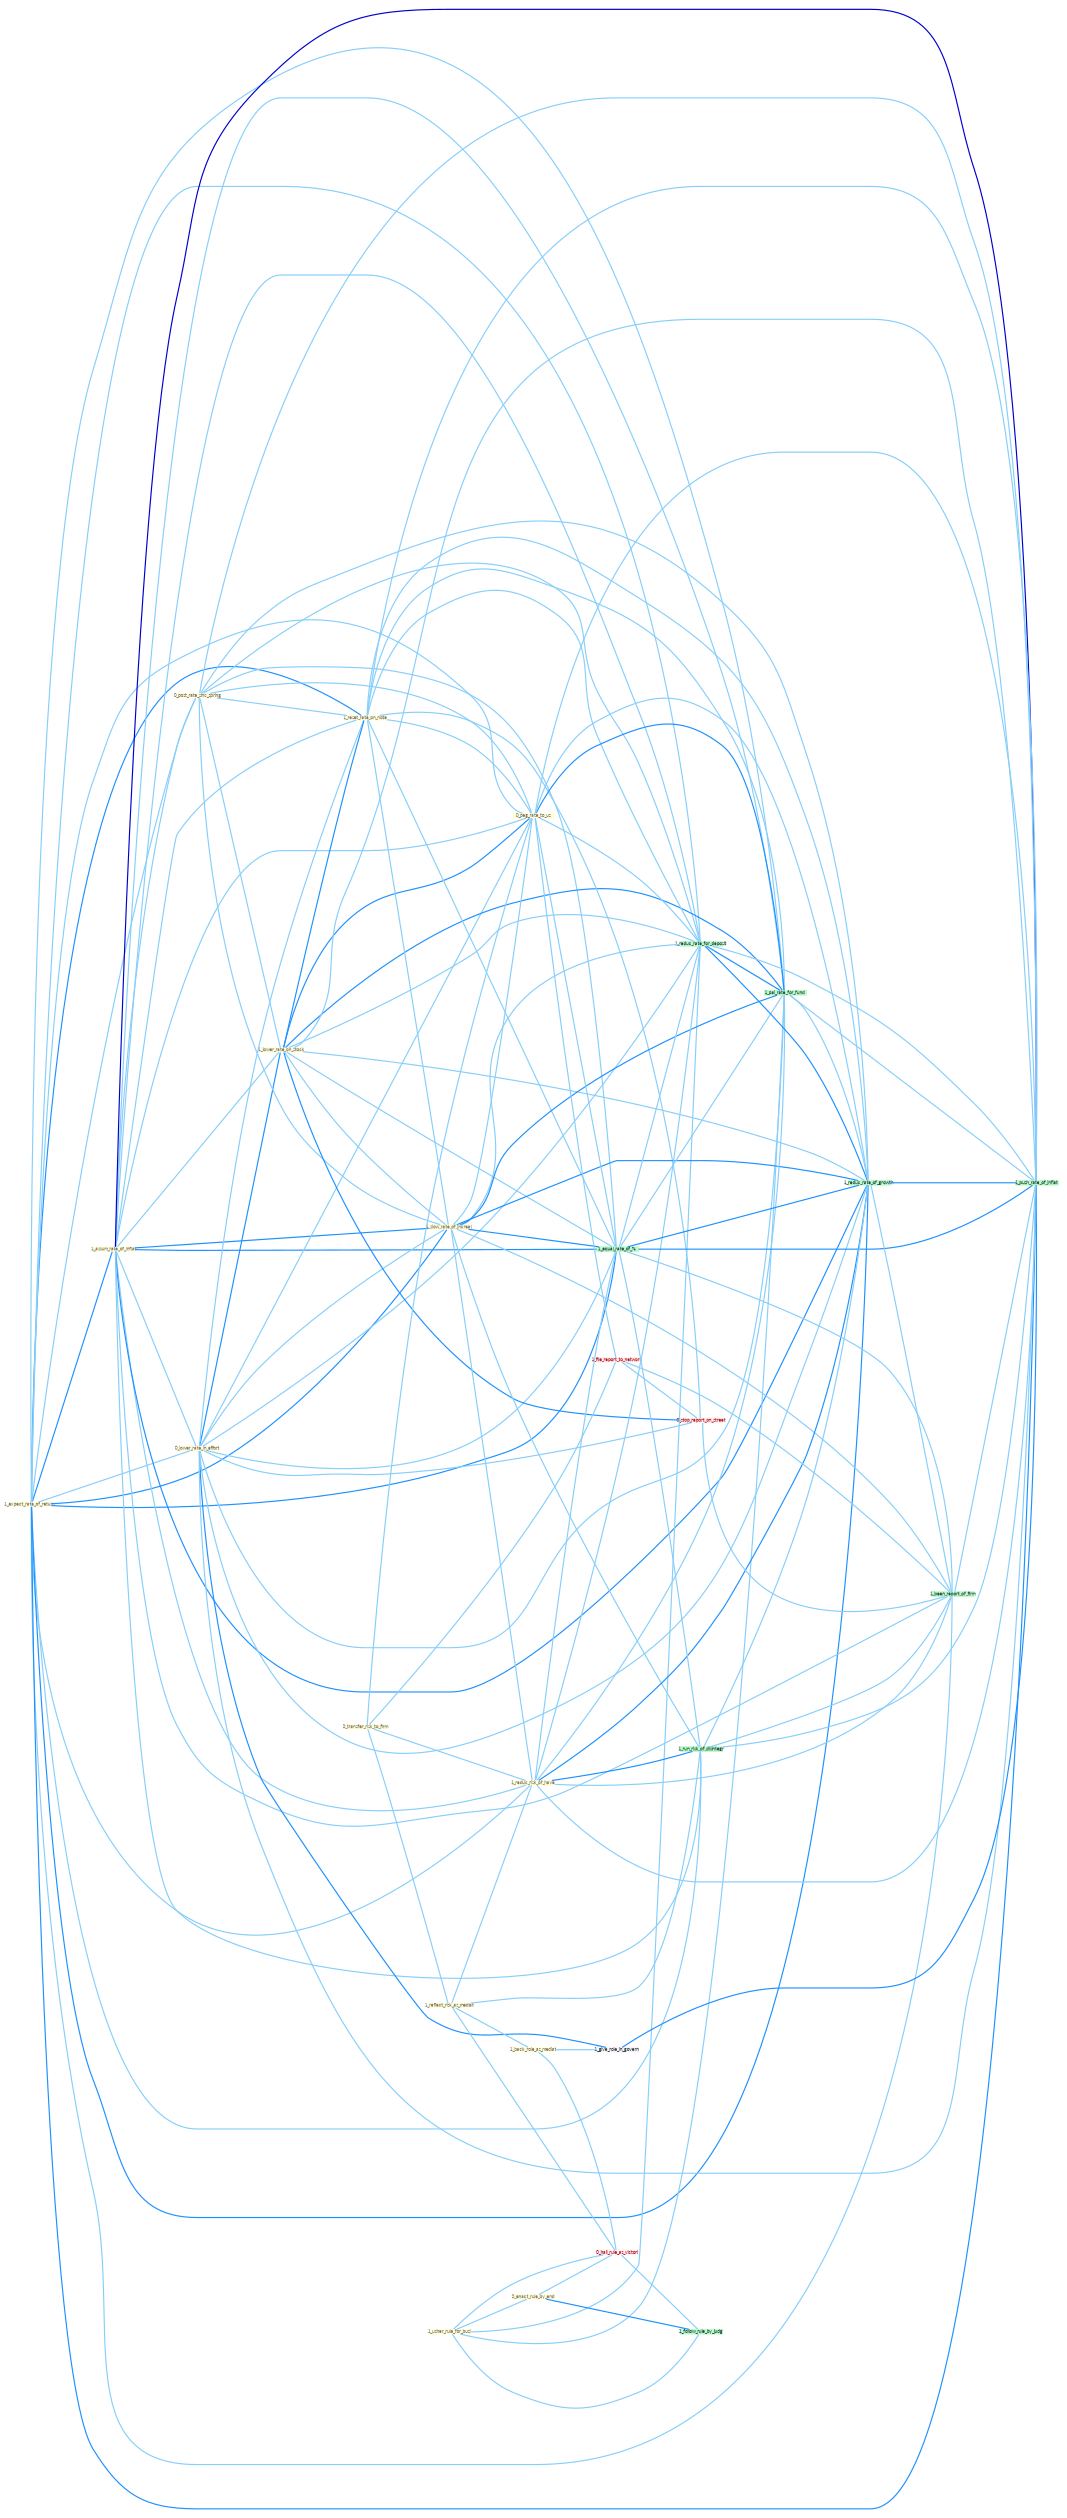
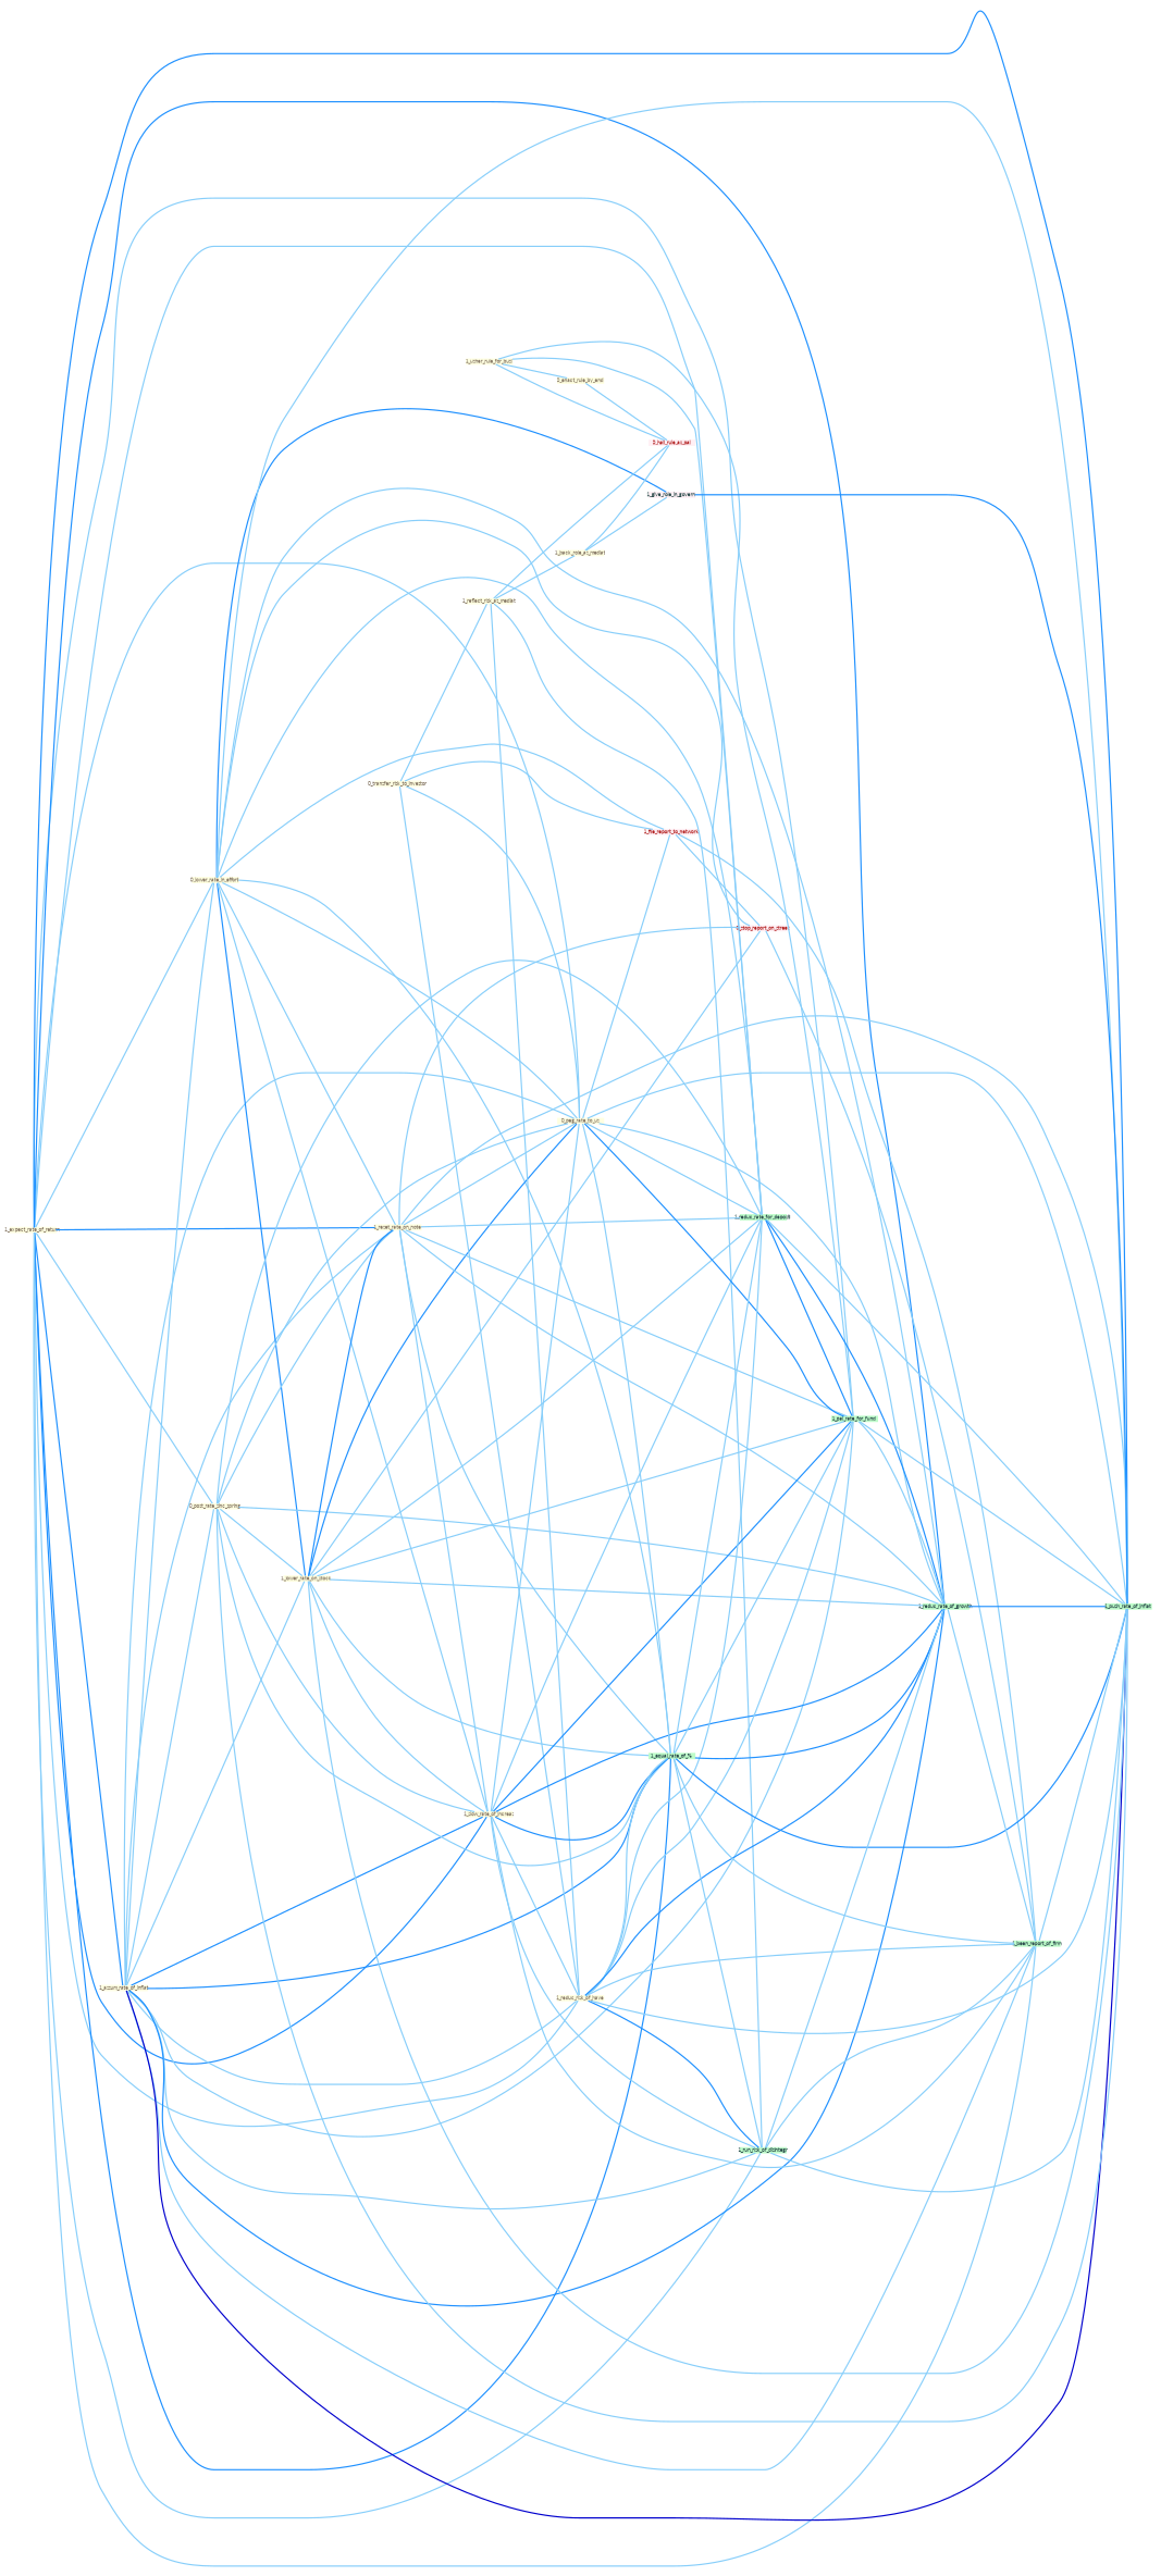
  graph {
    fontname=Lato
    rankdir=LR
    node [color="#ffffe0" fixedsize=true fontcolor="#8b7d6b" fontname=Lato fontsize=4 shape=polygon style=filled]
    edge [color="#87cefa" fontname=Lato w=1]
    "1_expect_rate_of_return " [height=.06 width=.5]
    "1_assum_rate_of_inflat " [height=.06 width=.5]
    "0_lower_rate_in_effort " [height=.06 width=.5]
    "0_post_rate_sinc_spring " [height=.06 width=.5]
    "1_lower_rate_on_stock " [height=.06 width=.5]
-   "0_transfer_risk_to_investor " [height=.06 width=.5 label="0_transfer_risk_to_firm"]
+   "0_transfer_risk_to_investor " [height=.06 width=.5]
    n7 [height=.06 label="1_reflect_risk_as_mediat" width=.5]
    "1_usher_rule_for_busi " [height=.06 width=.5]
    "1_reset_rate_on_note " [height=.06 width=.5]
    "1_back_role_as_mediat " [height=.06 width=.5]
    "1_slow_rate_of_increas " [height=.06 width=.5]
    "0_peg_rate_to_us " [height=.06 width=.5]
    "0_enact_rule_by_end " [height=.06 width=.5]
    "1_reduc_risk_of_have " [height=.06 width=.5]
    "1_file_report_to_network " [color="#fff0f5" fontcolor="#b22222" height=.06 width=.5]
    "0_stop_report_on_street " [color="#fff0f5" fontcolor="#b22222" height=.06 width=.5]
    "1_give_role_in_govern " [color="#fff0f5" fontcolor="#2f4f4f" height=.06 width=.5]
-   "0_hail_rule_as_victori " [color="#fff0f5" fontcolor="#b22222" height=.06 width=.5]
+   "0_hail_rule_as_victori " [color="#fff0f5" fontcolor="#b22222" height=.06 width=.5 label="0_hail_rule_as_pai"]
    "1_equal_rate_of_% " [color="#BDFCC9" fontcolor="#2f4f4f" height=.06 width=.5]
    "1_reduc_rate_for_deposit " [color="#BDFCC9" fontcolor="#2f4f4f" height=.06 width=.5]
    "1_pai_rate_for_fund " [color="#BDFCC9" fontcolor="#2f4f4f" height=.06 width=.5]
    "1_run_risk_of_disintegr " [color="#BDFCC9" fontcolor="#2f4f4f" height=.06 width=.5]
    "1_reduc_rate_of_growth " [color="#BDFCC9" fontcolor="#2f4f4f" height=.06 width=.5]
    "1_been_report_of_firm " [color="#BDFCC9" fontcolor="#2f4f4f" height=.06 width=.5]
    "1_push_rate_of_inflat " [color="#BDFCC9" fontcolor="#2f4f4f" height=.06 width=.5]
-   "1_follow_rule_by_judg " [color="#BDFCC9" fontcolor="#2f4f4f" height=.06 width=.5]
    subgraph sub_1 {
      "1_expect_rate_of_return "
      "1_assum_rate_of_inflat "
      "0_lower_rate_in_effort "
      "0_post_rate_sinc_spring "
      "1_lower_rate_on_stock "
      "0_transfer_risk_to_investor "
      n7
      "1_usher_rule_for_busi "
      "1_reset_rate_on_note "
      "1_back_role_as_mediat "
      "1_slow_rate_of_increas "
      "0_peg_rate_to_us "
      "0_enact_rule_by_end "
      "1_reduc_risk_of_have "
    }
    subgraph sub_2 {
      "1_file_report_to_network "
      "0_stop_report_on_street "
      "1_give_role_in_govern "
      "0_hail_rule_as_victori "
    }
    "1_expect_rate_of_return " -- "1_assum_rate_of_inflat " [color="#1e90ff" w=2]
    "1_expect_rate_of_return " -- "0_lower_rate_in_effort "
    "1_expect_rate_of_return " -- "0_post_rate_sinc_spring "
    "1_expect_rate_of_return " -- "1_reset_rate_on_note " [color="#1e90ff"]
    "1_expect_rate_of_return " -- "1_slow_rate_of_increas " [color="#1e90ff" w=2]
    "1_expect_rate_of_return " -- "0_peg_rate_to_us "
    "1_expect_rate_of_return " -- "1_reduc_risk_of_have "
    "1_expect_rate_of_return " -- "1_equal_rate_of_% " [color="#1e90ff" w=2]
    "1_expect_rate_of_return " -- "1_reduc_rate_for_deposit "
    "1_expect_rate_of_return " -- "1_pai_rate_for_fund "
    "1_expect_rate_of_return " -- "1_run_risk_of_disintegr "
    "1_expect_rate_of_return " -- "1_reduc_rate_of_growth " [color="#1e90ff" w=2]
    "1_expect_rate_of_return " -- "1_been_report_of_firm "
    "1_expect_rate_of_return " -- "1_push_rate_of_inflat " [color="#1e90ff" w=2]
    "1_assum_rate_of_inflat " -- "0_lower_rate_in_effort "
    "1_assum_rate_of_inflat " -- "0_post_rate_sinc_spring "
    "1_assum_rate_of_inflat " -- "1_lower_rate_on_stock "
    "1_assum_rate_of_inflat " -- "1_reset_rate_on_note "
    "1_assum_rate_of_inflat " -- "1_slow_rate_of_increas " [color="#1e90ff" w=2]
    "1_assum_rate_of_inflat " -- "0_peg_rate_to_us "
    "1_assum_rate_of_inflat " -- "1_reduc_risk_of_have "
    "1_assum_rate_of_inflat " -- "1_equal_rate_of_% " [color="#1e90ff" w=2]
-   "1_assum_rate_of_inflat " -- "1_reduc_rate_for_deposit "
    "1_assum_rate_of_inflat " -- "1_pai_rate_for_fund "
    "1_assum_rate_of_inflat " -- "1_run_risk_of_disintegr "
    "1_assum_rate_of_inflat " -- "1_reduc_rate_of_growth " [color="#1e90ff" w=2]
    "1_assum_rate_of_inflat " -- "1_been_report_of_firm "
    "1_assum_rate_of_inflat " -- "1_push_rate_of_inflat " [color="#0000cd" w=3]
    "0_lower_rate_in_effort " -- "1_lower_rate_on_stock " [color="#1e90ff" w=2]
    "0_lower_rate_in_effort " -- "1_reset_rate_on_note "
    "0_lower_rate_in_effort " -- "1_slow_rate_of_increas "
    "0_lower_rate_in_effort " -- "0_peg_rate_to_us "
    "0_lower_rate_in_effort " -- "0_stop_report_on_street "
    "0_lower_rate_in_effort " -- "1_give_role_in_govern " [color="#1e90ff"]
    "0_lower_rate_in_effort " -- "1_equal_rate_of_% "
    "0_lower_rate_in_effort " -- "1_reduc_rate_for_deposit "
-   "0_lower_rate_in_effort " -- "1_pai_rate_for_fund "
+   "0_lower_rate_in_effort " -- "1_file_report_to_network "
    "0_lower_rate_in_effort " -- "1_reduc_rate_of_growth "
    "0_lower_rate_in_effort " -- "1_push_rate_of_inflat "
    "0_post_rate_sinc_spring " -- "1_lower_rate_on_stock "
    "0_post_rate_sinc_spring " -- "1_reset_rate_on_note "
    "0_post_rate_sinc_spring " -- "1_slow_rate_of_increas "
    "0_post_rate_sinc_spring " -- "0_peg_rate_to_us "
    "0_post_rate_sinc_spring " -- "1_equal_rate_of_% "
    "0_post_rate_sinc_spring " -- "1_reduc_rate_for_deposit "
    "0_post_rate_sinc_spring " -- "1_reduc_rate_of_growth "
    "0_post_rate_sinc_spring " -- "1_push_rate_of_inflat "
    "1_lower_rate_on_stock " -- "1_reset_rate_on_note " [color="#1e90ff" w=2]
    "1_lower_rate_on_stock " -- "1_slow_rate_of_increas "
    "1_lower_rate_on_stock " -- "0_peg_rate_to_us " [color="#1e90ff"]
-   "1_lower_rate_on_stock " -- "0_stop_report_on_street " [color="#1e90ff"]
+   "1_lower_rate_on_stock " -- "0_stop_report_on_street "
    "1_lower_rate_on_stock " -- "1_equal_rate_of_% "
    "1_lower_rate_on_stock " -- "1_reduc_rate_for_deposit "
-   "1_lower_rate_on_stock " -- "1_pai_rate_for_fund " [color="#1e90ff"]
+   "1_lower_rate_on_stock " -- "1_pai_rate_for_fund "
    "1_lower_rate_on_stock " -- "1_reduc_rate_of_growth "
    "1_lower_rate_on_stock " -- "1_push_rate_of_inflat "
    "0_transfer_risk_to_investor " -- n7
    "0_transfer_risk_to_investor " -- "0_peg_rate_to_us "
    "0_transfer_risk_to_investor " -- "1_reduc_risk_of_have "
    "0_transfer_risk_to_investor " -- "1_file_report_to_network "
    n7 -- "1_back_role_as_mediat "
    n7 -- "1_reduc_risk_of_have "
    n7 -- "0_hail_rule_as_victori "
    n7 -- "1_run_risk_of_disintegr "
    "1_usher_rule_for_busi " -- "0_enact_rule_by_end "
    "1_usher_rule_for_busi " -- "0_hail_rule_as_victori "
    "1_usher_rule_for_busi " -- "1_reduc_rate_for_deposit "
    "1_usher_rule_for_busi " -- "1_pai_rate_for_fund "
-   "1_usher_rule_for_busi " -- "1_follow_rule_by_judg "
    "1_reset_rate_on_note " -- "1_slow_rate_of_increas "
    "1_reset_rate_on_note " -- "0_peg_rate_to_us "
    "1_reset_rate_on_note " -- "0_stop_report_on_street "
    "1_reset_rate_on_note " -- "1_equal_rate_of_% "
    "1_reset_rate_on_note " -- "1_reduc_rate_for_deposit "
    "1_reset_rate_on_note " -- "1_pai_rate_for_fund "
    "1_reset_rate_on_note " -- "1_reduc_rate_of_growth "
    "1_reset_rate_on_note " -- "1_push_rate_of_inflat "
    "1_back_role_as_mediat " -- "1_give_role_in_govern "
    "1_back_role_as_mediat " -- "0_hail_rule_as_victori "
    "1_slow_rate_of_increas " -- "0_peg_rate_to_us "
    "1_slow_rate_of_increas " -- "1_reduc_risk_of_have "
    "1_slow_rate_of_increas " -- "1_equal_rate_of_% " [color="#1e90ff" w=2]
    "1_slow_rate_of_increas " -- "1_reduc_rate_for_deposit "
    "1_slow_rate_of_increas " -- "1_pai_rate_for_fund " [color="#1e90ff"]
    "1_slow_rate_of_increas " -- "1_run_risk_of_disintegr "
    "1_slow_rate_of_increas " -- "1_reduc_rate_of_growth " [color="#1e90ff" w=2]
    "1_slow_rate_of_increas " -- "1_been_report_of_firm "
    "0_peg_rate_to_us " -- "1_file_report_to_network "
    "0_peg_rate_to_us " -- "1_equal_rate_of_% "
    "0_peg_rate_to_us " -- "1_reduc_rate_for_deposit "
    "0_peg_rate_to_us " -- "1_pai_rate_for_fund " [color="#1e90ff"]
    "0_peg_rate_to_us " -- "1_reduc_rate_of_growth "
    "0_peg_rate_to_us " -- "1_push_rate_of_inflat "
    "0_enact_rule_by_end " -- "0_hail_rule_as_victori "
-   "0_enact_rule_by_end " -- "1_follow_rule_by_judg " [color="#1e90ff" w=2]
    "1_reduc_risk_of_have " -- "1_equal_rate_of_% "
    "1_reduc_risk_of_have " -- "1_reduc_rate_for_deposit "
    "1_reduc_risk_of_have " -- "1_pai_rate_for_fund "
    "1_reduc_risk_of_have " -- "1_run_risk_of_disintegr " [color="#1e90ff" w=2]
    "1_reduc_risk_of_have " -- "1_reduc_rate_of_growth " [color="#1e90ff" w=2]
    "1_reduc_risk_of_have " -- "1_been_report_of_firm "
    "1_reduc_risk_of_have " -- "1_push_rate_of_inflat "
    "1_file_report_to_network " -- "0_stop_report_on_street "
    "1_file_report_to_network " -- "1_been_report_of_firm "
    "0_stop_report_on_street " -- "1_been_report_of_firm "
    "1_give_role_in_govern " -- "1_push_rate_of_inflat " [color="#1e90ff" w=2]
-   "0_hail_rule_as_victori " -- "1_follow_rule_by_judg "
    "1_equal_rate_of_% " -- "1_reduc_rate_for_deposit "
    "1_equal_rate_of_% " -- "1_pai_rate_for_fund "
    "1_equal_rate_of_% " -- "1_run_risk_of_disintegr "
    "1_equal_rate_of_% " -- "1_reduc_rate_of_growth " [color="#1e90ff" w=2]
    "1_equal_rate_of_% " -- "1_been_report_of_firm "
    "1_equal_rate_of_% " -- "1_push_rate_of_inflat " [color="#1e90ff" w=2]
    "1_reduc_rate_for_deposit " -- "1_pai_rate_for_fund " [color="#1e90ff" w=2]
    "1_reduc_rate_for_deposit " -- "1_reduc_rate_of_growth " [color="#1e90ff" w=2]
    "1_reduc_rate_for_deposit " -- "1_push_rate_of_inflat "
    "1_pai_rate_for_fund " -- "1_reduc_rate_of_growth "
    "1_pai_rate_for_fund " -- "1_push_rate_of_inflat "
    "1_run_risk_of_disintegr " -- "1_reduc_rate_of_growth "
    "1_run_risk_of_disintegr " -- "1_been_report_of_firm "
    "1_run_risk_of_disintegr " -- "1_push_rate_of_inflat "
    "1_reduc_rate_of_growth " -- "1_been_report_of_firm "
    "1_reduc_rate_of_growth " -- "1_push_rate_of_inflat " [color="#1e90ff" w=2]
    "1_been_report_of_firm " -- "1_push_rate_of_inflat "
  }
